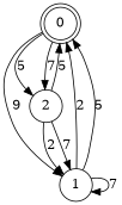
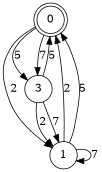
  digraph {
    node [shape=circle]
    n1 [label=0 shape=doublecircle]
    n2 [label=1]
-   n3 [label=2]
-   n1 -> n2 [label=9]
+   n3 [label=3]
+   n1 -> n2 [label=2]
    n1 -> n3 [label=5]
    n1 -> n3 [label=7]
    n2 -> n1 [label=2]
    n2 -> n1 [label=5]
    n2 -> n2 [label=7]
    n3 -> n1 [label=5]
    n3 -> n2 [label=2]
    n3 -> n2 [label=7]
  }
